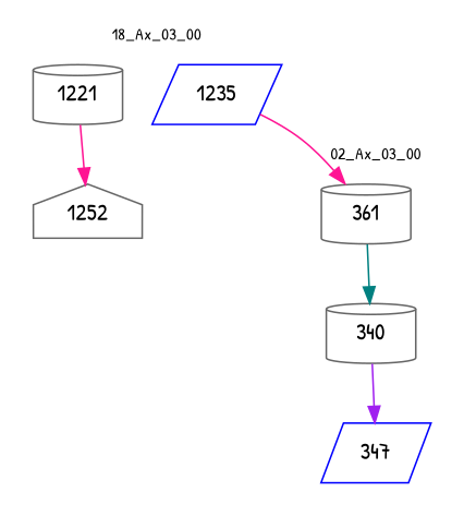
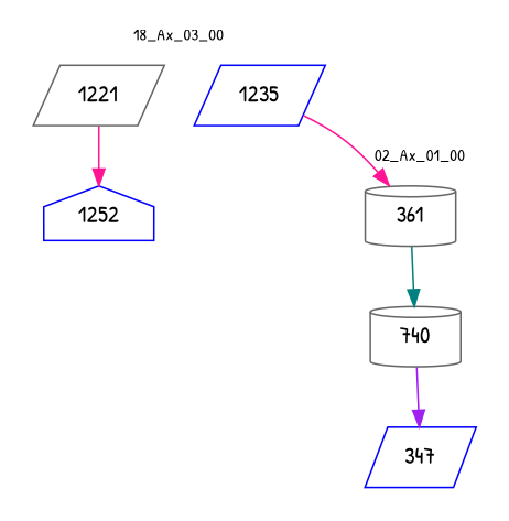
  digraph {
    fontname="Patrick Hand"
    node [color=blue fontname="Patrick Hand" shape=parallelogram]
    edge [color=deeppink fontname="Patrick Hand" style=solid]
    n1 [label=1235]
-   n2 [color=gray40 label=1221 shape=cylinder]
-   n3 [color=gray40 label=1252 shape=house]
+   n2 [color=gray40 label=1221]
+   n3 [label=1252 shape=house]
    n4 [color=gray40 label=361 shape=cylinder]
-   n5 [color=gray40 label=340 shape=cylinder]
+   n5 [color=gray40 label=740 shape=cylinder]
    n6 [label=347]
    subgraph cluster_1 {
      color=white
      fontsize=10
      label="18_Ax_03_00"
      n1
      n2
      n3
    }
    subgraph cluster_2 {
      color=white
      fontsize=10
-     label="02_Ax_03_00"
+     label="02_Ax_01_00"
      n4
      n5
      n6
    }
    n1 -> n4
    n2 -> n3
    n4 -> n5 [color=teal]
    n5 -> n6 [color=purple]
  }
